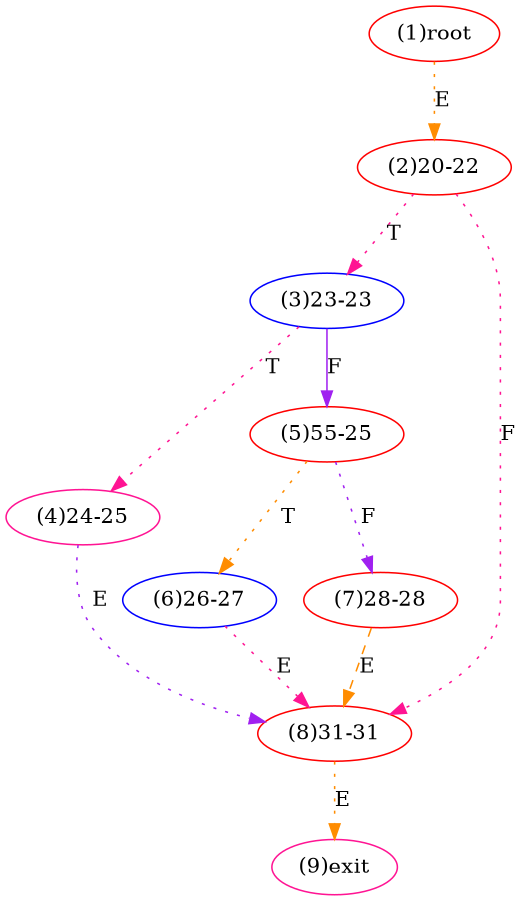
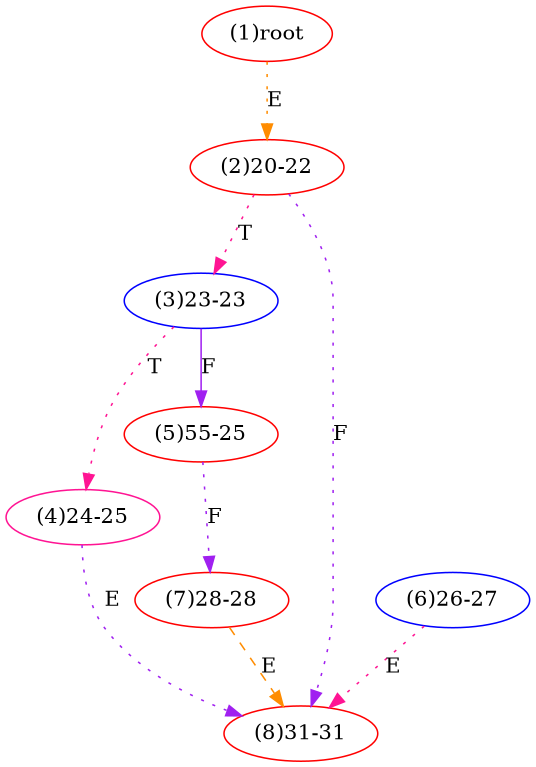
  digraph {
    node [color=red]
    edge [color=darkorange style=dotted]
    n1 [label="(1)root"]
    n2 [label="(2)20-22"]
    n3 [color=blue label="(3)23-23"]
    n4 [label="(8)31-31"]
    n5 [color=deeppink label="(4)24-25"]
    n6 [label="(5)55-25"]
-   n7 [color=deeppink label="(9)exit"]
    n8 [color=blue label="(6)26-27"]
    n9 [label="(7)28-28"]
    n1 -> n2 [label=E]
    n2 -> n3 [color=deeppink label=T]
-   n2 -> n4 [color=deeppink label=F]
+   n2 -> n4 [color=purple label=F]
    n3 -> n5 [color=deeppink label=T]
    n3 -> n6 [color=purple label=F style=solid]
-   n4 -> n7 [label=E]
    n5 -> n4 [color=purple label=E]
-   n6 -> n8 [label=T]
    n6 -> n9 [color=purple label=F]
    n8 -> n4 [color=deeppink label=E]
    n9 -> n4 [label=E style=dashed]
  }
